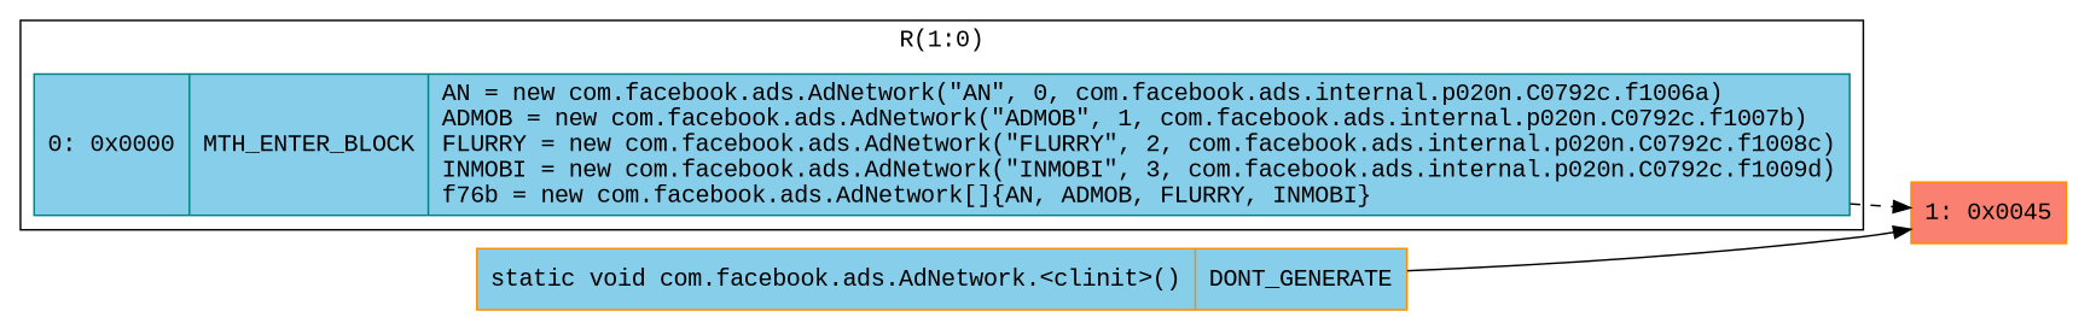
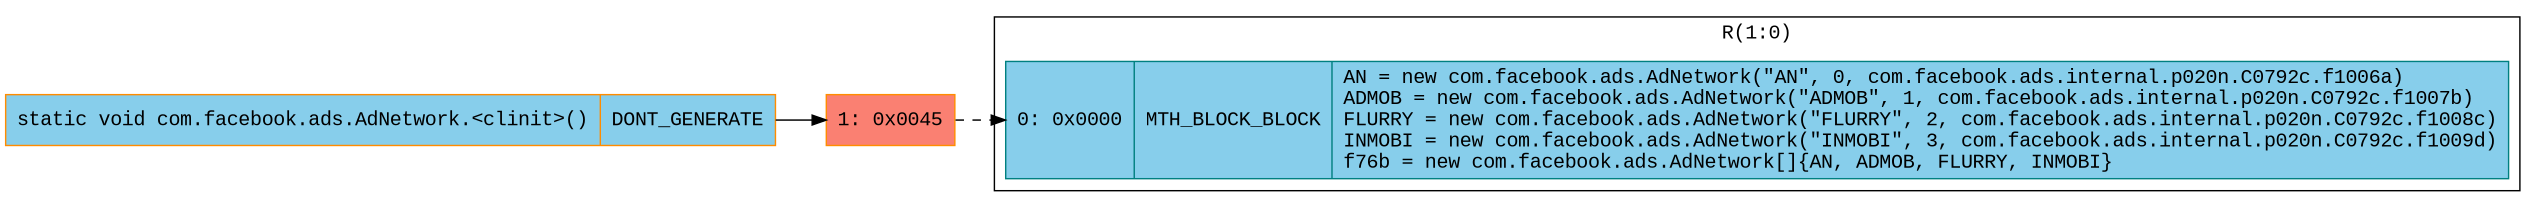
  digraph {
    fontname="Liberation Mono"
    rankdir=LR
    node [color=darkorange fillcolor=skyblue fontname="Liberation Mono" shape=record style=filled]
    edge [fontname="Liberation Mono"]
-   n1 [color=teal label="{0\:\ 0x0000|MTH_ENTER_BLOCK\l|AN = new com.facebook.ads.AdNetwork(\"AN\", 0, com.facebook.ads.internal.p020n.C0792c.f1006a)\lADMOB = new com.facebook.ads.AdNetwork(\"ADMOB\", 1, com.facebook.ads.internal.p020n.C0792c.f1007b)\lFLURRY = new com.facebook.ads.AdNetwork(\"FLURRY\", 2, com.facebook.ads.internal.p020n.C0792c.f1008c)\lINMOBI = new com.facebook.ads.AdNetwork(\"INMOBI\", 3, com.facebook.ads.internal.p020n.C0792c.f1009d)\lf76b = new com.facebook.ads.AdNetwork[]\{AN, ADMOB, FLURRY, INMOBI\}\l}"]
+   n1 [color=teal label="{0\:\ 0x0000|MTH_BLOCK_BLOCK\l|AN = new com.facebook.ads.AdNetwork(\"AN\", 0, com.facebook.ads.internal.p020n.C0792c.f1006a)\lADMOB = new com.facebook.ads.AdNetwork(\"ADMOB\", 1, com.facebook.ads.internal.p020n.C0792c.f1007b)\lFLURRY = new com.facebook.ads.AdNetwork(\"FLURRY\", 2, com.facebook.ads.internal.p020n.C0792c.f1008c)\lINMOBI = new com.facebook.ads.AdNetwork(\"INMOBI\", 3, com.facebook.ads.internal.p020n.C0792c.f1009d)\lf76b = new com.facebook.ads.AdNetwork[]\{AN, ADMOB, FLURRY, INMOBI\}\l}"]
    n2 [fillcolor=salmon label="{1\:\ 0x0045}"]
    n3 [label="{static void com.facebook.ads.AdNetwork.\<clinit\>()  | DONT_GENERATE\l}"]
    subgraph cluster_1 {
      label="R(1:0)"
      n1
    }
-   n1 -> n2 [style=dashed]
+   n2 -> n1 [style=dashed]
    n3 -> n2 [style=solid]
  }
